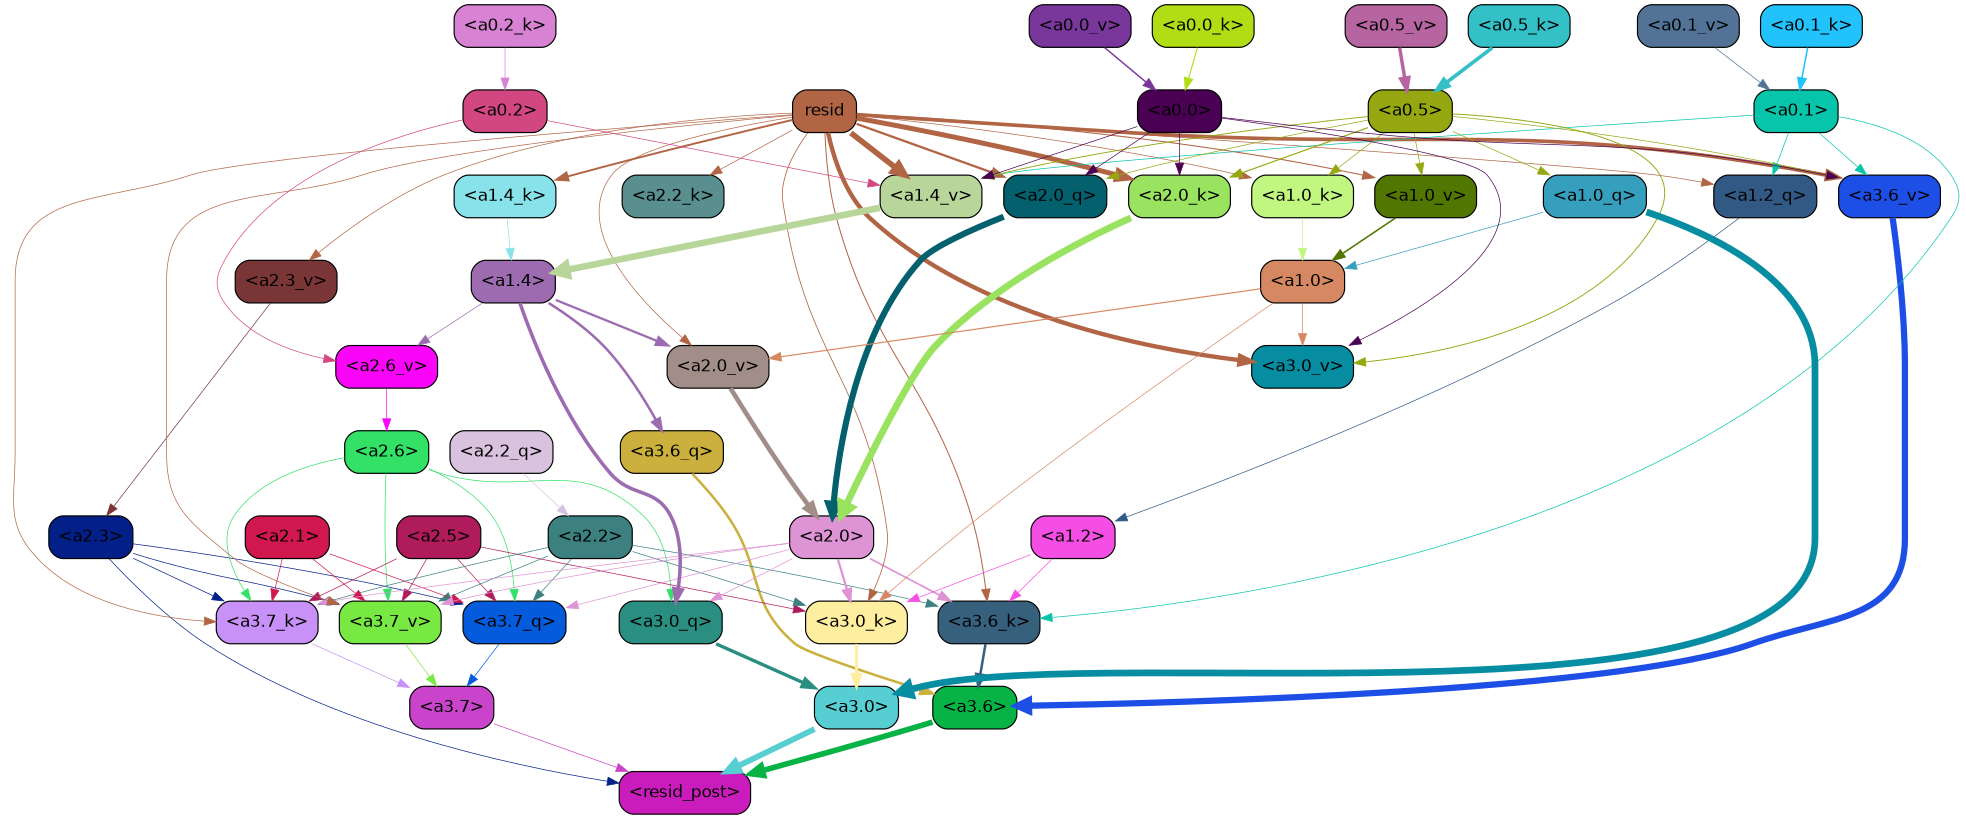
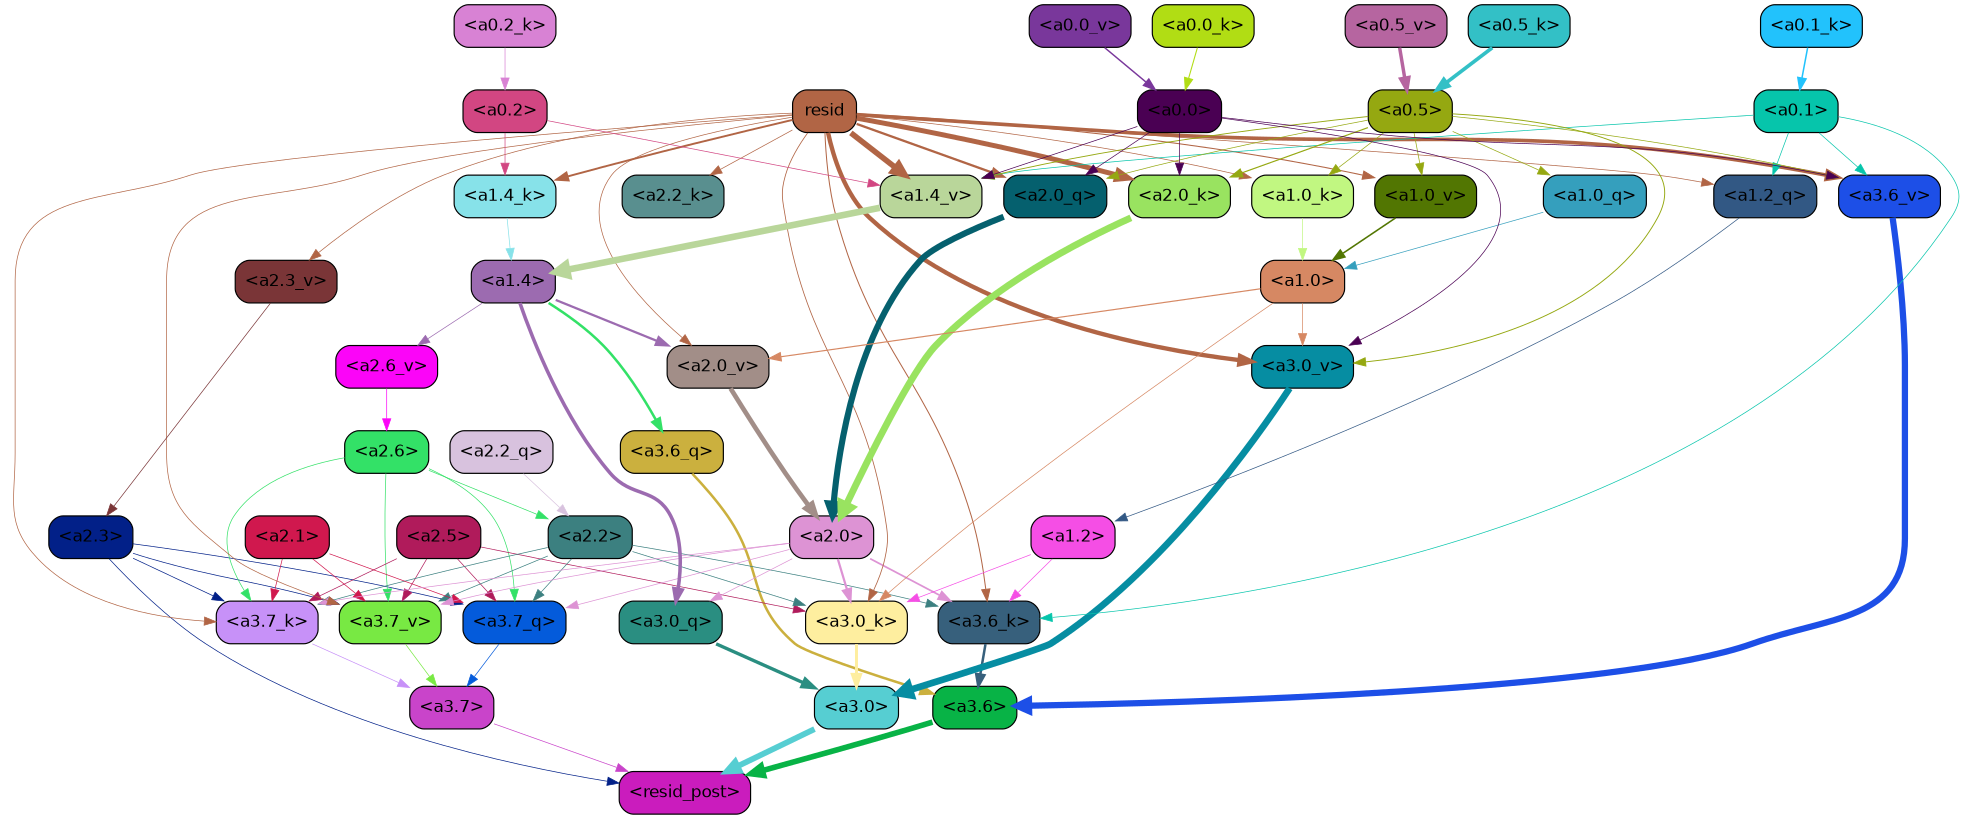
  strict digraph {
    splines=true
    node [color=black fontname=Helvetica shape=box style="filled, rounded"]
    edge [color="#b16545" penwidth=0.6]
    "<a3.7>" [fillcolor="#c944ca"]
    "<resid_post>" [fillcolor="#ca1cbd"]
    "<a3.6>" [fillcolor="#08b346"]
    "<a3.0>" [fillcolor="#56ced2"]
    "<a2.3>" [fillcolor="#022088"]
    "<a3.7_q>" [fillcolor="#045bdb"]
    "<a3.7_k>" [fillcolor="#c791f8"]
    "<a3.7_v>" [fillcolor="#78e943"]
    "<a3.6_q>" [fillcolor="#cbb03e"]
    "<a3.0_q>" [fillcolor="#2a8e81"]
    "<a3.6_k>" [fillcolor="#37607c"]
    "<a3.0_k>" [fillcolor="#feee9f"]
    "<a3.6_v>" [fillcolor="#1d4fe7"]
    "<a3.0_v>" [fillcolor="#068da2"]
    "<a2.6>" [fillcolor="#33e167"]
    "<a2.5>" [fillcolor="#b01b5b"]
    "<a2.2>" [fillcolor="#3c8080"]
    "<a2.1>" [fillcolor="#d0184e"]
    "<a2.0>" [fillcolor="#dd93d4"]
    "<a1.4>" [fillcolor="#9c6bb0"]
    "<a2.6_v>" [fillcolor="#fb05f8"]
    "<a2.0_v>" [fillcolor="#a28e88"]
    n23 [fillcolor="#b16545" label=resid]
    "<a2.0_q>" [fillcolor="#05606e"]
    "<a2.2_k>" [fillcolor="#598f8f"]
    "<a2.0_k>" [fillcolor="#99e360"]
    "<a2.3_v>" [fillcolor="#7a3537"]
    "<a1.2_q>" [fillcolor="#325884"]
    "<a1.4_k>" [fillcolor="#87e2e9"]
    "<a1.0_k>" [fillcolor="#c1f781"]
    "<a1.4_v>" [fillcolor="#b9d69a"]
    "<a1.0_v>" [fillcolor="#527602"]
    "<a1.2>" [fillcolor="#f54ee5"]
    "<a1.0>" [fillcolor="#d68863"]
    "<a0.1>" [fillcolor="#06c5ab"]
    "<a0.5>" [fillcolor="#95a811"]
    "<a1.0_q>" [fillcolor="#359fbd"]
    "<a0.0>" [fillcolor="#4a0053"]
    "<a2.2_q>" [fillcolor="#d8c2de"]
    "<a0.2>" [fillcolor="#d24682"]
    "<a0.5_k>" [fillcolor="#33c0c6"]
    "<a0.2_k>" [fillcolor="#d882d4"]
    "<a0.1_k>" [fillcolor="#22c2fc"]
    "<a0.0_k>" [fillcolor="#b1dd14"]
    "<a0.5_v>" [fillcolor="#b665a0"]
-   "<a0.1_v>" [fillcolor="#527396"]
    "<a0.0_v>" [fillcolor="#79379b"]
    "<a3.7>" -> "<resid_post>" [color="#c944ca"]
    "<a3.6>" -> "<resid_post>" [color="#08b346" penwidth=4.7534414529800415]
    "<a3.0>" -> "<resid_post>" [color="#56ced2" penwidth=4.898576855659485]
    "<a2.3>" -> "<resid_post>" [color="#022088"]
    "<a2.3>" -> "<a3.7_q>" [color="#022088"]
    "<a2.3>" -> "<a3.7_k>" [color="#022088"]
    "<a2.3>" -> "<a3.7_v>" [color="#022088"]
    "<a3.7_q>" -> "<a3.7>" [color="#045bdb"]
    "<a3.7_k>" -> "<a3.7>" [color="#c791f8"]
    "<a3.7_v>" -> "<a3.7>" [color="#78e943"]
    "<a3.6_q>" -> "<a3.6>" [color="#cbb03e" penwidth=2.160832464694977]
    "<a3.0_q>" -> "<a3.0>" [color="#2a8e81" penwidth=2.870753765106201]
    "<a3.6_k>" -> "<a3.6>" [color="#37607c" penwidth=2.13908451795578]
    "<a3.0_k>" -> "<a3.0>" [color="#feee9f" penwidth=2.520303964614868]
    "<a3.6_v>" -> "<a3.6>" [color="#1d4fe7" penwidth=5.297133803367615]
-   "<a1.0_q>" -> "<a3.0>" [color="#068da2" penwidth=5.680712580680847]
+   "<a3.0_v>" -> "<a3.0>" [color="#068da2" penwidth=5.680712580680847]
    "<a2.6>" -> "<a3.7_q>" [color="#33e167"]
    "<a2.6>" -> "<a3.7_k>" [color="#33e167"]
    "<a2.6>" -> "<a3.7_v>" [color="#33e167"]
-   "<a2.6>" -> "<a3.0_q>" [color="#33e167"]
+   "<a2.6>" -> "<a2.2>" [color="#33e167"]
    "<a2.5>" -> "<a3.7_q>" [color="#b01b5b"]
    "<a2.5>" -> "<a3.7_k>" [color="#b01b5b"]
    "<a2.5>" -> "<a3.7_v>" [color="#b01b5b"]
    "<a2.5>" -> "<a3.0_k>" [color="#b01b5b"]
    "<a2.2>" -> "<a3.7_q>" [color="#3c8080"]
    "<a2.2>" -> "<a3.7_k>" [color="#3c8080"]
    "<a2.2>" -> "<a3.7_v>" [color="#3c8080"]
    "<a2.2>" -> "<a3.6_k>" [color="#3c8080"]
    "<a2.2>" -> "<a3.0_k>" [color="#3c8080"]
    "<a2.1>" -> "<a3.7_q>" [color="#d0184e"]
    "<a2.1>" -> "<a3.7_k>" [color="#d0184e"]
    "<a2.1>" -> "<a3.7_v>" [color="#d0184e"]
    "<a2.0>" -> "<a3.7_q>" [color="#dd93d4"]
    "<a2.0>" -> "<a3.7_k>" [color="#dd93d4"]
    "<a2.0>" -> "<a3.7_v>" [color="#dd93d4"]
    "<a2.0>" -> "<a3.0_q>" [color="#dd93d4"]
    "<a2.0>" -> "<a3.6_k>" [color="#dd93d4" penwidth=1.4784413101151586]
    "<a2.0>" -> "<a3.0_k>" [color="#dd93d4" penwidth=1.8858084231615067]
-   "<a1.4>" -> "<a3.6_q>" [color="#9c6bb0" penwidth=2.149975523352623]
+   "<a1.4>" -> "<a3.6_q>" [color="#33e167" penwidth=2.149975523352623]
    "<a1.4>" -> "<a3.0_q>" [color="#9c6bb0" penwidth=3.0018038749694824]
    "<a1.4>" -> "<a2.6_v>" [color="#9c6bb0"]
    "<a1.4>" -> "<a2.0_v>" [color="#9c6bb0" penwidth=1.925402581691742]
    "<a2.6_v>" -> "<a2.6>" [color="#fb05f8"]
    "<a2.0_v>" -> "<a2.0>" [color="#a28e88" penwidth=3.9731863737106323]
    n23 -> "<a3.7_k>"
    n23 -> "<a3.7_v>"
    n23 -> "<a3.6_k>" [penwidth=0.8552796393632889]
    n23 -> "<a3.0_k>" [penwidth=0.691851794719696]
    n23 -> "<a3.6_v>" [penwidth=3.067279100418091]
    n23 -> "<a3.0_v>" [penwidth=3.6927278637886047]
    n23 -> "<a2.0_v>"
    n23 -> "<a2.0_q>" [penwidth=1.944248914718628]
    n23 -> "<a2.2_k>"
    n23 -> "<a2.0_k>" [penwidth=4.198909968137741]
    n23 -> "<a2.3_v>"
    n23 -> "<a1.2_q>"
    n23 -> "<a1.4_k>" [penwidth=1.6299549341201782]
    n23 -> "<a1.0_k>"
    n23 -> "<a1.4_v>" [penwidth=4.780120432376862]
    n23 -> "<a1.0_v>" [penwidth=0.8886437299661338]
    "<a2.0_q>" -> "<a2.0>" [color="#05606e" penwidth=5.1847569942474365]
    "<a2.0_k>" -> "<a2.0>" [color="#99e360" penwidth=5.773491740226746]
    "<a2.3_v>" -> "<a2.3>" [color="#7a3537"]
    "<a1.2_q>" -> "<a1.2>" [color="#325884"]
    "<a1.4_k>" -> "<a1.4>" [color="#87e2e9"]
    "<a1.0_k>" -> "<a1.0>" [color="#c1f781"]
    "<a1.4_v>" -> "<a1.4>" [color="#b9d69a" penwidth=5.565408229827881]
    "<a1.0_v>" -> "<a1.0>" [color="#527602" penwidth=1.3358666002750397]
    "<a1.2>" -> "<a3.6_k>" [color="#f54ee5"]
    "<a1.2>" -> "<a3.0_k>" [color="#f54ee5"]
    "<a1.0>" -> "<a3.0_k>" [color="#d68863"]
    "<a1.0>" -> "<a3.0_v>" [color="#d68863"]
    "<a1.0>" -> "<a2.0_v>" [color="#d68863" penwidth=0.9920598268508911]
    "<a0.1>" -> "<a3.6_k>" [color="#06c5ab"]
    "<a0.1>" -> "<a3.6_v>" [color="#06c5ab"]
    "<a0.1>" -> "<a1.2_q>" [color="#06c5ab"]
    "<a0.1>" -> "<a1.4_v>" [color="#06c5ab"]
    "<a0.5>" -> "<a3.6_v>" [color="#95a811"]
    "<a0.5>" -> "<a3.0_v>" [color="#95a811" penwidth=0.8028683364391327]
    "<a0.5>" -> "<a2.0_q>" [color="#95a811"]
    "<a0.5>" -> "<a2.0_k>" [color="#95a811" penwidth=0.9883035719394684]
    "<a0.5>" -> "<a1.0_k>" [color="#95a811"]
    "<a0.5>" -> "<a1.4_v>" [color="#95a811" penwidth=0.7686666250228882]
    "<a0.5>" -> "<a1.0_v>" [color="#95a811"]
    "<a0.5>" -> "<a1.0_q>" [color="#95a811"]
    "<a1.0_q>" -> "<a1.0>" [color="#359fbd"]
    "<a0.0>" -> "<a3.6_v>" [color="#4a0053"]
    "<a0.0>" -> "<a3.0_v>" [color="#4a0053"]
    "<a0.0>" -> "<a2.0_q>" [color="#4a0053"]
    "<a0.0>" -> "<a2.0_k>" [color="#4a0053"]
    "<a0.0>" -> "<a1.4_v>" [color="#4a0053"]
    "<a2.2_q>" -> "<a2.2>" [color="#d8c2de"]
-   "<a0.2>" -> "<a2.6_v>" [color="#d24682"]
+   "<a0.2>" -> "<a1.4_k>" [color="#d24682"]
    "<a0.2>" -> "<a1.4_v>" [color="#d24682"]
    "<a0.5_k>" -> "<a0.5>" [color="#33c0c6" penwidth=3.105746805667877]
    "<a0.2_k>" -> "<a0.2>" [color="#d882d4"]
    "<a0.1_k>" -> "<a0.1>" [color="#22c2fc" penwidth=1.2916463017463684]
    "<a0.0_k>" -> "<a0.0>" [color="#b1dd14" penwidth=0.9117016792297363]
    "<a0.5_v>" -> "<a0.5>" [color="#b665a0" penwidth=2.9294926524162292]
-   "<a0.1_v>" -> "<a0.1>" [color="#527396"]
    "<a0.0_v>" -> "<a0.0>" [color="#79379b" penwidth=1.2382320165634155]
  }
